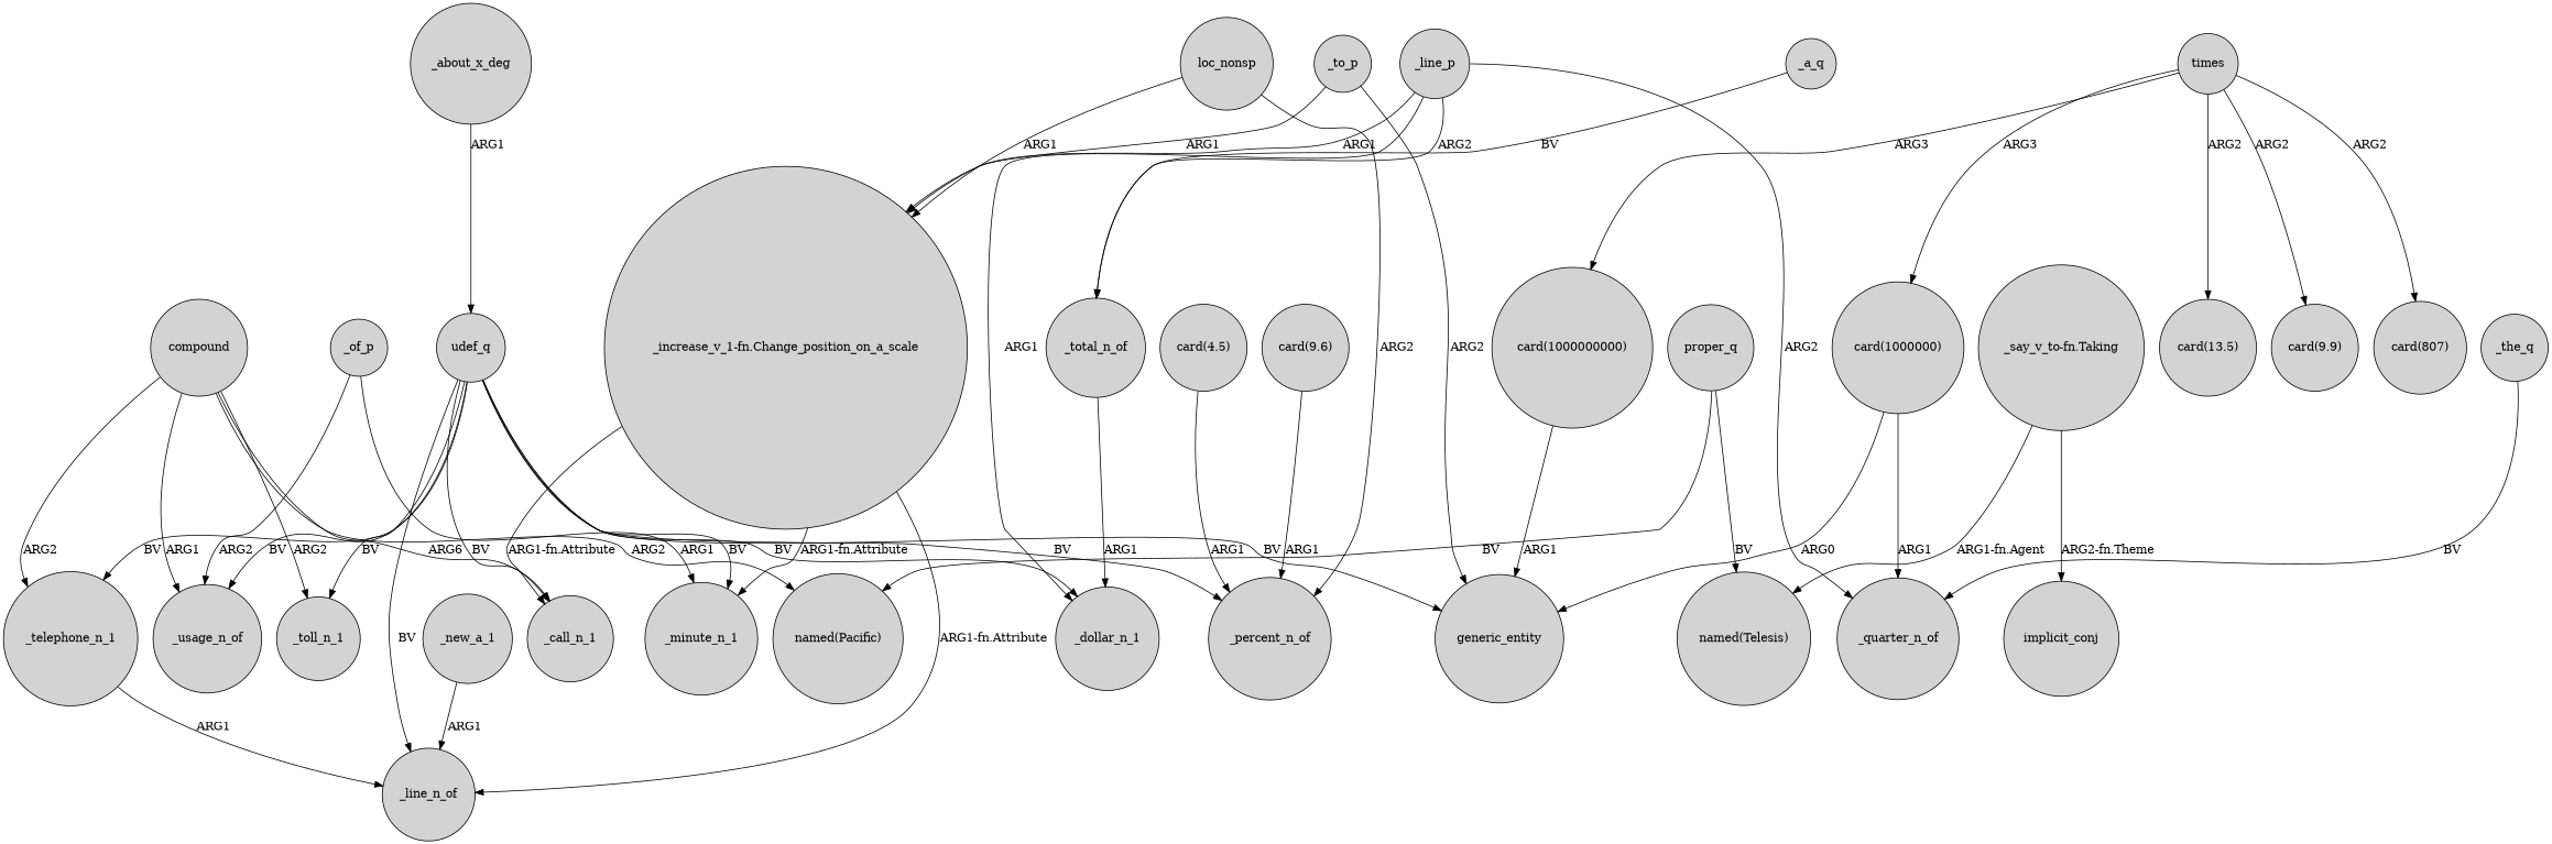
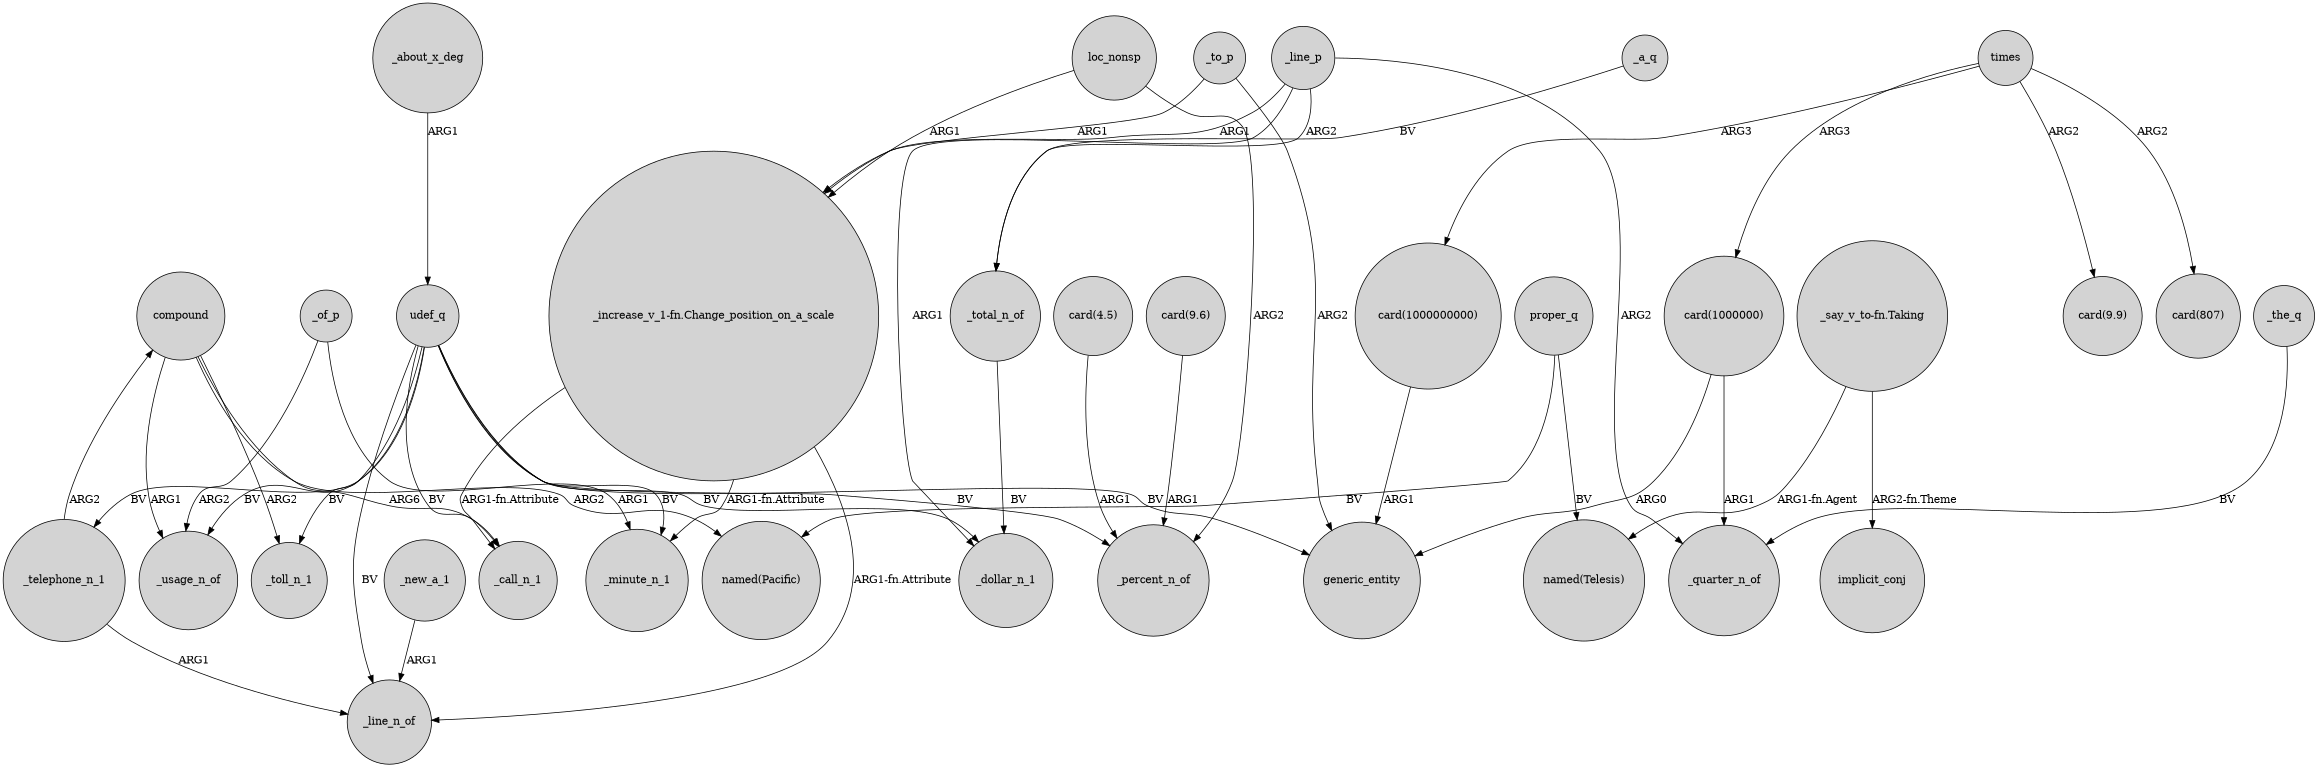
  digraph {
    fontname="DejaVu Serif"
    node [fontname="DejaVu Serif" shape=circle style=filled]
    edge [fontname="DejaVu Serif"]
    compound
    _toll_n_1
    _telephone_n_1
    _usage_n_of
    _call_n_1
    "named(Pacific)"
    _line_n_of
    n8 [label=_line_p]
    "_increase_v_1-fn.Change_position_on_a_scale"
    _quarter_n_of
    _total_n_of
    _dollar_n_1
    _minute_n_1
    times
-   "card(13.5)"
    "card(1000000)"
    "card(1000000000)"
    "card(9.9)"
    "card(807)"
    generic_entity
    udef_q
    _percent_n_of
    _to_p
    _of_p
    _the_q
    "_say_v_to-fn.Taking"
    "named(Telesis)"
    implicit_conj
    _about_x_deg
    _new_a_1
    proper_q
    _a_q
    "card(4.5)"
    "card(9.6)"
    loc_nonsp
    compound -> _toll_n_1 [label=ARG2]
-   compound -> _telephone_n_1 [label=ARG2]
+   _telephone_n_1 -> compound [label=ARG2]
    compound -> _usage_n_of [label=ARG1]
    compound -> _call_n_1 [label=ARG6]
    compound -> "named(Pacific)" [label=ARG2]
    _telephone_n_1 -> _line_n_of [label=ARG1]
    n8 -> "_increase_v_1-fn.Change_position_on_a_scale" [label=ARG1]
    n8 -> _quarter_n_of [label=ARG2]
    n8 -> _total_n_of [label=ARG2]
    n8 -> _dollar_n_1 [label=ARG1]
    "_increase_v_1-fn.Change_position_on_a_scale" -> _call_n_1 [label="ARG1-fn.Attribute"]
    "_increase_v_1-fn.Change_position_on_a_scale" -> _line_n_of [label="ARG1-fn.Attribute"]
    "_increase_v_1-fn.Change_position_on_a_scale" -> _minute_n_1 [label="ARG1-fn.Attribute"]
-   _total_n_of -> _dollar_n_1 [label=ARG1]
-   times -> "card(13.5)" [label=ARG2]
+   _total_n_of -> _dollar_n_1 [label=BV]
    times -> "card(1000000)" [label=ARG3]
    times -> "card(1000000000)" [label=ARG3]
    times -> "card(9.9)" [label=ARG2]
    times -> "card(807)" [label=ARG2]
    "card(1000000)" -> _quarter_n_of [label=ARG1]
    "card(1000000)" -> generic_entity [label=ARG0]
    "card(1000000000)" -> generic_entity [label=ARG1]
    udef_q -> _toll_n_1 [label=BV]
    udef_q -> _telephone_n_1 [label=BV]
    udef_q -> _usage_n_of [label=BV]
    udef_q -> _call_n_1 [label=BV]
    udef_q -> _line_n_of [label=BV]
    udef_q -> _dollar_n_1 [label=BV]
    udef_q -> _minute_n_1 [label=BV]
    udef_q -> generic_entity [label=BV]
    udef_q -> _percent_n_of [label=BV]
    _to_p -> "_increase_v_1-fn.Change_position_on_a_scale" [label=ARG1]
    _to_p -> generic_entity [label=ARG2]
    _of_p -> _usage_n_of [label=ARG2]
    _of_p -> _minute_n_1 [label=ARG1]
    _the_q -> _quarter_n_of [label=BV]
    "_say_v_to-fn.Taking" -> "named(Telesis)" [label="ARG1-fn.Agent"]
    "_say_v_to-fn.Taking" -> implicit_conj [label="ARG2-fn.Theme"]
    _about_x_deg -> udef_q [label=ARG1]
    _new_a_1 -> _line_n_of [label=ARG1]
    proper_q -> "named(Pacific)" [label=BV]
    proper_q -> "named(Telesis)" [label=BV]
    _a_q -> _total_n_of [label=BV]
    "card(4.5)" -> _percent_n_of [label=ARG1]
    "card(9.6)" -> _percent_n_of [label=ARG1]
    loc_nonsp -> "_increase_v_1-fn.Change_position_on_a_scale" [label=ARG1]
    loc_nonsp -> _percent_n_of [label=ARG2]
  }
